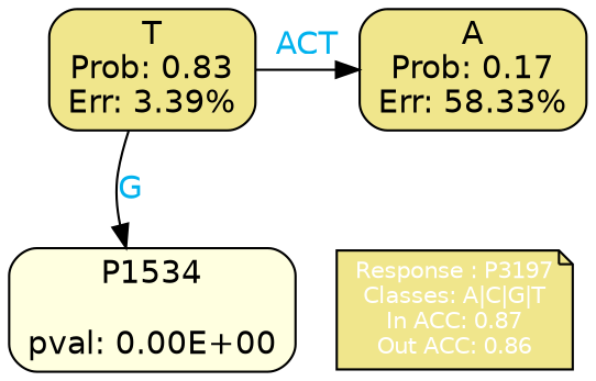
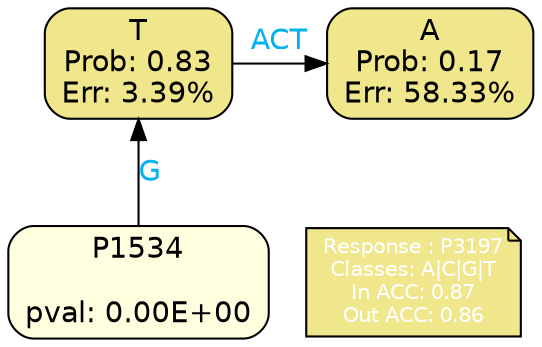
  digraph {
    ranksep=equally
    splines=polylines
    node [color=black fillcolor=khaki fontname=helvetica shape=box style="filled, rounded"]
    edge [fontcolor=deepskyblue2 fontname=helvetica]
    n1 [label="A\nProb: 0.17\nErr: 58.33%"]
    n2 [label="T\nProb: 0.83\nErr: 3.39%"]
    n3 [align=left fontcolor=white fontsize=10 label="Response : P3197\nClasses: A|C|G|T\nIn ACC: 0.87\nOut ACC: 0.86\n" shape=note style=filled]
    n4 [fillcolor=lightyellow label="P1534\n\npval: 0.00E+00"]
    subgraph sub_1 {
      rank=same
      n1
      n2
    }
    subgraph sub_2 {
      rank=same
      n3
      n4
    }
    n2 -> n1 [label=ACT]
-   n2 -> n4 [label=G]
+   n4 -> n2 [label=G]
  }
